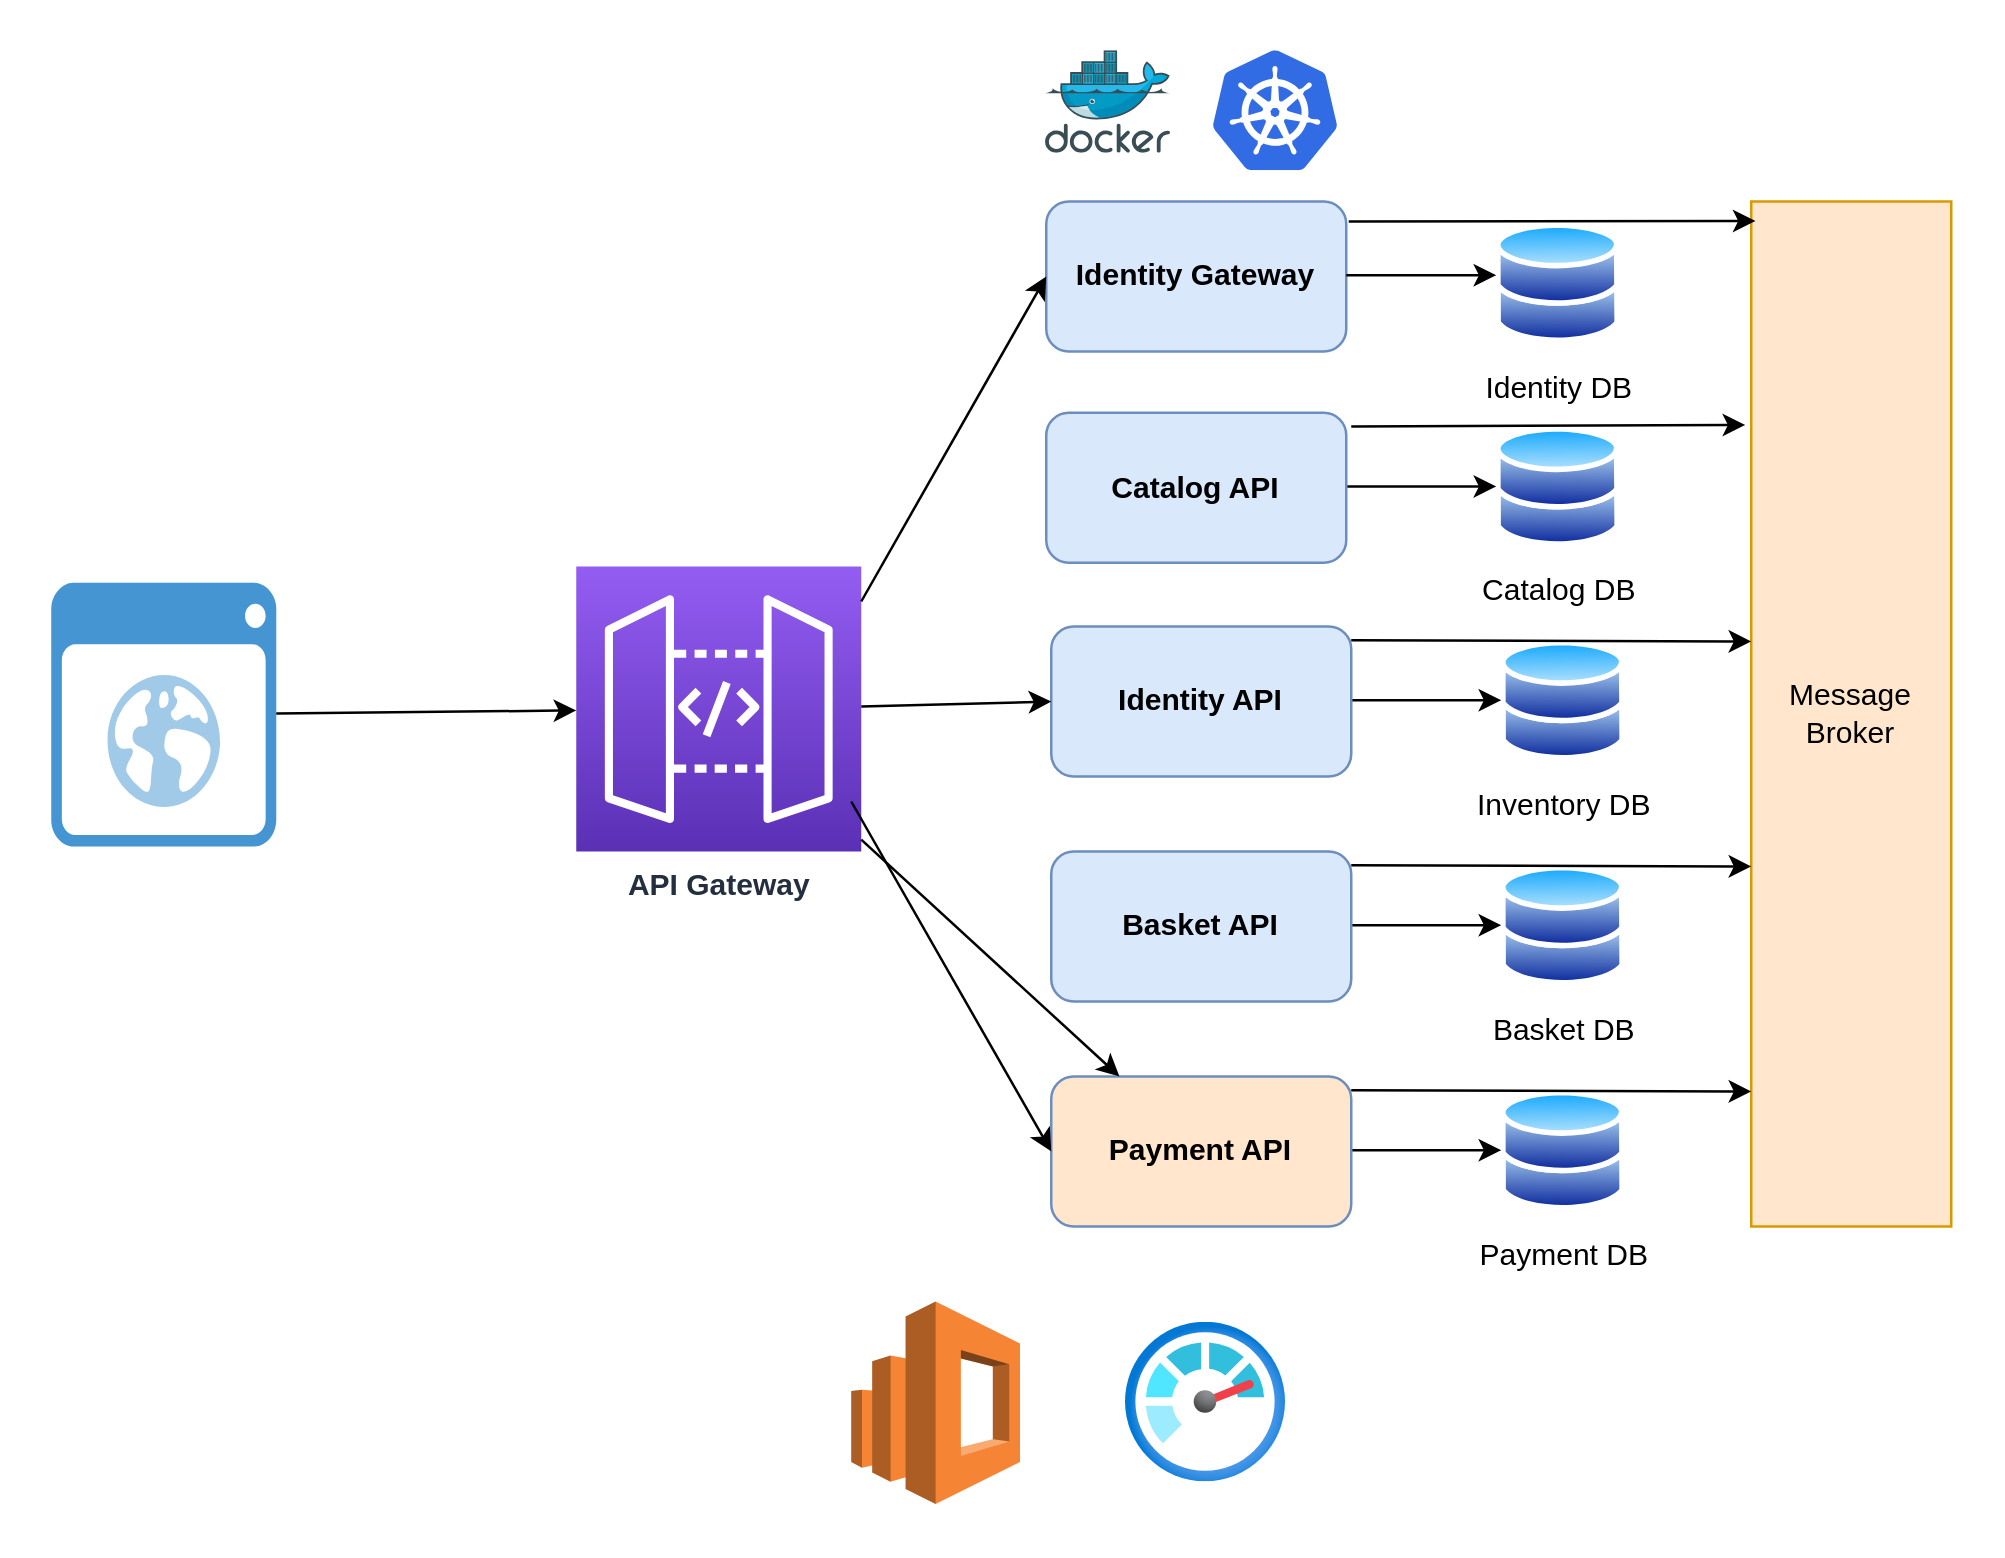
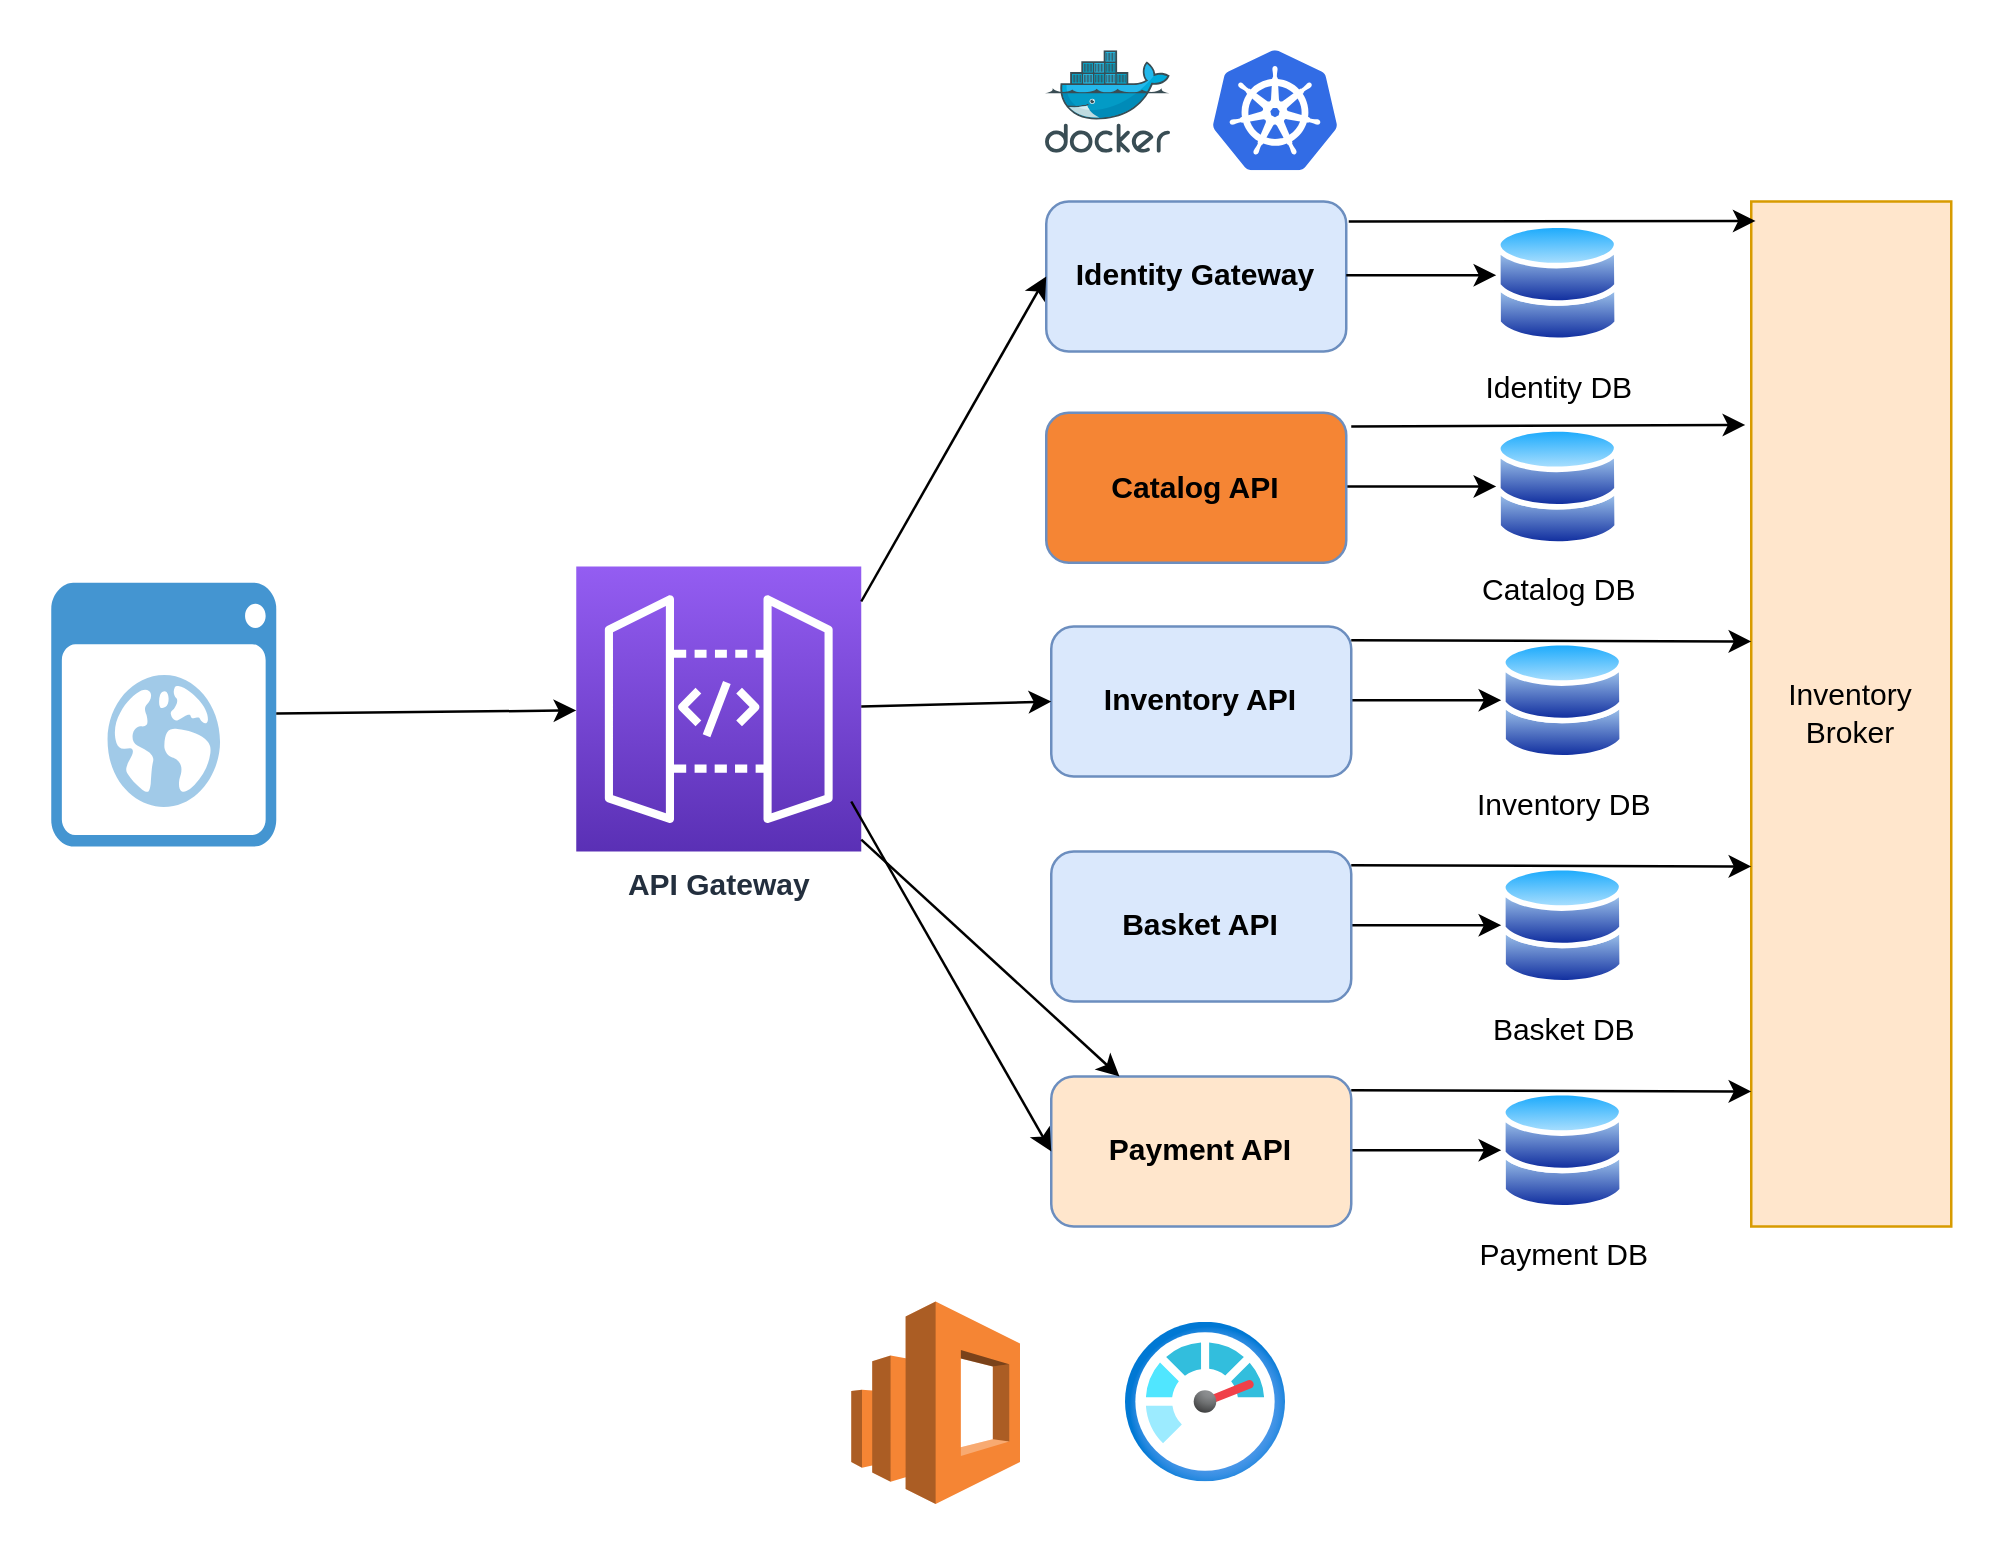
  <mxCell id="0" />
  <mxCell id="1" parent="0" />
  <mxCell id="2" value="Catalog DB&lt;br&gt;" style="image;aspect=fixed;perimeter=ellipsePerimeter;html=1;align=center;shadow=0;dashed=0;spacingTop=3;image=img/lib/active_directory/databases.svg;" parent="1" vertex="1"><mxGeometry x="598" y="170" width="50" height="49" as="geometry" /></mxCell>
  <mxCell id="3" value="" style="endArrow=classic;html=1;rounded=0;" parent="1" edge="1"><mxGeometry width="50" height="50" relative="1" as="geometry"><mxPoint x="538" y="194" as="sourcePoint" /><mxPoint x="598" y="194" as="targetPoint" /></mxGeometry></mxCell>
- <mxCell id="4" value="&lt;b&gt;Catalog API&lt;/b&gt;" style="rounded=1;whiteSpace=wrap;html=1;fillColor=#dae8fc;strokeColor=#6c8ebf;" parent="1" vertex="1"><mxGeometry x="418" y="164.5" width="120" height="60" as="geometry" /></mxCell>
+ <mxCell id="4" value="&lt;b&gt;Catalog API&lt;/b&gt;" style="rounded=1;whiteSpace=wrap;html=1;fillColor=#f58534;strokeColor=#6c8ebf;" parent="1" vertex="1"><mxGeometry x="418" y="164.5" width="120" height="60" as="geometry" /></mxCell>
  <mxCell id="5" value="&lt;b&gt;Identity Gateway&lt;/b&gt;" style="rounded=1;whiteSpace=wrap;html=1;fillColor=#dae8fc;strokeColor=#6c8ebf;" parent="1" vertex="1"><mxGeometry x="418" y="80" width="120" height="60" as="geometry" /></mxCell>
  <mxCell id="6" value="Identity DB" style="image;aspect=fixed;perimeter=ellipsePerimeter;html=1;align=center;shadow=0;dashed=0;spacingTop=3;image=img/lib/active_directory/databases.svg;" parent="1" vertex="1"><mxGeometry x="598" y="88.5" width="50" height="49" as="geometry" /></mxCell>
  <mxCell id="7" value="" style="endArrow=classic;html=1;rounded=0;" parent="1" edge="1"><mxGeometry width="50" height="50" relative="1" as="geometry"><mxPoint x="538" y="109.5" as="sourcePoint" /><mxPoint x="598" y="109.5" as="targetPoint" /></mxGeometry></mxCell>
  <mxCell id="8" value="Basket DB" style="image;aspect=fixed;perimeter=ellipsePerimeter;html=1;align=center;shadow=0;dashed=0;spacingTop=3;image=img/lib/active_directory/databases.svg;" parent="1" vertex="1"><mxGeometry x="600" y="345.5" width="50" height="49" as="geometry" /></mxCell>
  <mxCell id="9" value="" style="endArrow=classic;html=1;rounded=0;" parent="1" edge="1"><mxGeometry width="50" height="50" relative="1" as="geometry"><mxPoint x="540" y="369.5" as="sourcePoint" /><mxPoint x="600" y="369.5" as="targetPoint" /></mxGeometry></mxCell>
  <mxCell id="10" value="&lt;b&gt;Basket API&lt;/b&gt;" style="rounded=1;whiteSpace=wrap;html=1;fillColor=#dae8fc;strokeColor=#6c8ebf;" parent="1" vertex="1"><mxGeometry x="420" y="340" width="120" height="60" as="geometry" /></mxCell>
  <mxCell id="11" value="Inventory DB" style="image;aspect=fixed;perimeter=ellipsePerimeter;html=1;align=center;shadow=0;dashed=0;spacingTop=3;image=img/lib/active_directory/databases.svg;" parent="1" vertex="1"><mxGeometry x="600" y="255.5" width="50" height="49" as="geometry" /></mxCell>
  <mxCell id="12" value="" style="endArrow=classic;html=1;rounded=0;" parent="1" edge="1"><mxGeometry width="50" height="50" relative="1" as="geometry"><mxPoint x="540" y="279.5" as="sourcePoint" /><mxPoint x="600" y="279.5" as="targetPoint" /></mxGeometry></mxCell>
- <mxCell id="13" value="&lt;b&gt;Identity API&lt;/b&gt;" style="rounded=1;whiteSpace=wrap;html=1;fillColor=#dae8fc;strokeColor=#6c8ebf;" parent="1" vertex="1"><mxGeometry x="420" y="250" width="120" height="60" as="geometry" /></mxCell>
+ <mxCell id="13" value="&lt;b&gt;Inventory API&lt;/b&gt;" style="rounded=1;whiteSpace=wrap;html=1;fillColor=#dae8fc;strokeColor=#6c8ebf;" parent="1" vertex="1"><mxGeometry x="420" y="250" width="120" height="60" as="geometry" /></mxCell>
  <mxCell id="14" value="Payment DB" style="image;aspect=fixed;perimeter=ellipsePerimeter;html=1;align=center;shadow=0;dashed=0;spacingTop=3;image=img/lib/active_directory/databases.svg;" parent="1" vertex="1"><mxGeometry x="600" y="435.5" width="50" height="49" as="geometry" /></mxCell>
  <mxCell id="15" value="" style="endArrow=classic;html=1;rounded=0;" parent="1" edge="1"><mxGeometry width="50" height="50" relative="1" as="geometry"><mxPoint x="540" y="459.5" as="sourcePoint" /><mxPoint x="600" y="459.5" as="targetPoint" /></mxGeometry></mxCell>
  <mxCell id="16" value="&lt;b&gt;Payment API&lt;/b&gt;" style="rounded=1;whiteSpace=wrap;html=1;fillColor=#ffe6cc;strokeColor=#6c8ebf;" parent="1" vertex="1"><mxGeometry x="420" y="430" width="120" height="60" as="geometry" /></mxCell>
  <mxCell id="17" value="" style="image;sketch=0;aspect=fixed;html=1;points=[];align=center;fontSize=12;image=img/lib/mscae/Docker.svg;" parent="1" vertex="1"><mxGeometry x="418" y="20" width="50" height="41" as="geometry" /></mxCell>
  <mxCell id="18" value="" style="image;sketch=0;aspect=fixed;html=1;points=[];align=center;fontSize=12;image=img/lib/mscae/Kubernetes.svg;" parent="1" vertex="1"><mxGeometry x="485" y="20" width="50" height="48" as="geometry" /></mxCell>
- <mxCell id="19" value="Message&lt;br&gt;Broker" style="rounded=0;whiteSpace=wrap;html=1;fillColor=#ffe6cc;strokeColor=#d79b00;" parent="1" vertex="1"><mxGeometry x="700" y="80" width="80" height="410" as="geometry" /></mxCell>
+ <mxCell id="19" value="Inventory&lt;br&gt;Broker" style="rounded=0;whiteSpace=wrap;html=1;fillColor=#ffe6cc;strokeColor=#d79b00;" parent="1" vertex="1"><mxGeometry x="700" y="80" width="80" height="410" as="geometry" /></mxCell>
  <mxCell id="20" value="" style="endArrow=classic;html=1;rounded=0;entryX=-0.03;entryY=0.218;entryDx=0;entryDy=0;entryPerimeter=0;" parent="1" target="19" edge="1"><mxGeometry width="50" height="50" relative="1" as="geometry"><mxPoint x="540" y="170" as="sourcePoint" /><mxPoint x="600" y="170" as="targetPoint" /></mxGeometry></mxCell>
  <mxCell id="21" value="" style="endArrow=classic;html=1;rounded=0;entryX=0.034;entryY=0.019;entryDx=0;entryDy=0;entryPerimeter=0;" parent="1" edge="1"><mxGeometry width="50" height="50" relative="1" as="geometry"><mxPoint x="539" y="88" as="sourcePoint" /><mxPoint x="701.72" y="87.79" as="targetPoint" /></mxGeometry></mxCell>
  <mxCell id="22" value="" style="endArrow=classic;html=1;rounded=0;" parent="1" edge="1"><mxGeometry width="50" height="50" relative="1" as="geometry"><mxPoint x="540" y="255.5" as="sourcePoint" /><mxPoint x="700" y="256" as="targetPoint" /></mxGeometry></mxCell>
  <mxCell id="23" value="" style="endArrow=classic;html=1;rounded=0;" parent="1" edge="1"><mxGeometry width="50" height="50" relative="1" as="geometry"><mxPoint x="540" y="345.5" as="sourcePoint" /><mxPoint x="700" y="346" as="targetPoint" /></mxGeometry></mxCell>
  <mxCell id="24" value="" style="endArrow=classic;html=1;rounded=0;" parent="1" edge="1"><mxGeometry width="50" height="50" relative="1" as="geometry"><mxPoint x="540" y="435.5" as="sourcePoint" /><mxPoint x="700" y="436" as="targetPoint" /></mxGeometry></mxCell>
  <mxCell id="25" value="&lt;b&gt;API Gateway&lt;br&gt;&lt;/b&gt;" style="sketch=0;points=[[0,0,0],[0.25,0,0],[0.5,0,0],[0.75,0,0],[1,0,0],[0,1,0],[0.25,1,0],[0.5,1,0],[0.75,1,0],[1,1,0],[0,0.25,0],[0,0.5,0],[0,0.75,0],[1,0.25,0],[1,0.5,0],[1,0.75,0]];outlineConnect=0;fontColor=#232F3E;gradientColor=#945DF2;gradientDirection=north;fillColor=#5A30B5;strokeColor=#ffffff;dashed=0;verticalLabelPosition=bottom;verticalAlign=top;align=center;html=1;fontSize=12;fontStyle=0;aspect=fixed;shape=mxgraph.aws4.resourceIcon;resIcon=mxgraph.aws4.api_gateway;" parent="1" vertex="1"><mxGeometry x="230" y="226" width="114" height="114" as="geometry" /></mxCell>
  <mxCell id="26" value="" style="endArrow=classic;html=1;rounded=0;entryX=0;entryY=0.5;entryDx=0;entryDy=0;" parent="1" target="5" edge="1"><mxGeometry width="50" height="50" relative="1" as="geometry"><mxPoint x="344" y="240" as="sourcePoint" /><mxPoint x="394" y="190" as="targetPoint" /></mxGeometry></mxCell>
  <mxCell id="27" value="" style="endArrow=classic;html=1;rounded=0;entryX=0;entryY=0.5;entryDx=0;entryDy=0;exitX=1;exitY=0.5;exitDx=0;exitDy=0;exitPerimeter=0;" parent="1" target="13" edge="1"><mxGeometry width="50" height="50" relative="1" as="geometry"><mxPoint x="344" y="282" as="sourcePoint" /><mxPoint x="420" y="279" as="targetPoint" /></mxGeometry></mxCell>
  <mxCell id="28" value="" style="endArrow=classic;html=1;rounded=0;" parent="1" source="25" target="16" edge="1"><mxGeometry width="50" height="50" relative="1" as="geometry"><mxPoint x="380" y="320" as="sourcePoint" /><mxPoint x="418" y="180" as="targetPoint" /></mxGeometry></mxCell>
  <mxCell id="29" value="" style="endArrow=classic;html=1;rounded=0;entryX=0;entryY=0.5;entryDx=0;entryDy=0;" parent="1" target="16" edge="1"><mxGeometry width="50" height="50" relative="1" as="geometry"><mxPoint x="340" y="320" as="sourcePoint" /><mxPoint x="354" y="400" as="targetPoint" /></mxGeometry></mxCell>
  <mxCell id="30" value="" style="shadow=0;dashed=0;html=1;strokeColor=none;fillColor=#4495D1;labelPosition=center;verticalLabelPosition=bottom;verticalAlign=top;align=center;outlineConnect=0;shape=mxgraph.veeam.2d.web_ui;" parent="1" vertex="1"><mxGeometry x="20" y="232.5" width="90" height="105.5" as="geometry" /></mxCell>
  <mxCell id="31" value="" style="endArrow=classic;html=1;rounded=0;" parent="1" source="30" target="25" edge="1"><mxGeometry width="50" height="50" relative="1" as="geometry"><mxPoint y="288.25" as="sourcePoint" x="110" /><mxPoint x="186" y="286.25" as="targetPoint" /></mxGeometry></mxCell>
  <mxCell id="32" value="" style="outlineConnect=0;dashed=0;verticalLabelPosition=bottom;verticalAlign=top;align=center;html=1;shape=mxgraph.aws3.elasticsearch_service;fillColor=#F58534;gradientColor=none;" parent="1" vertex="1"><mxGeometry x="340" y="520" width="67.5" height="81" as="geometry" /></mxCell>
  <mxCell id="33" value="" style="image;aspect=fixed;html=1;points=[];align=center;fontSize=12;image=img/lib/azure2/management_governance/Monitor.svg;" parent="1" vertex="1"><mxGeometry x="450" y="528.5" width="64" height="64" as="geometry" /></mxCell>
